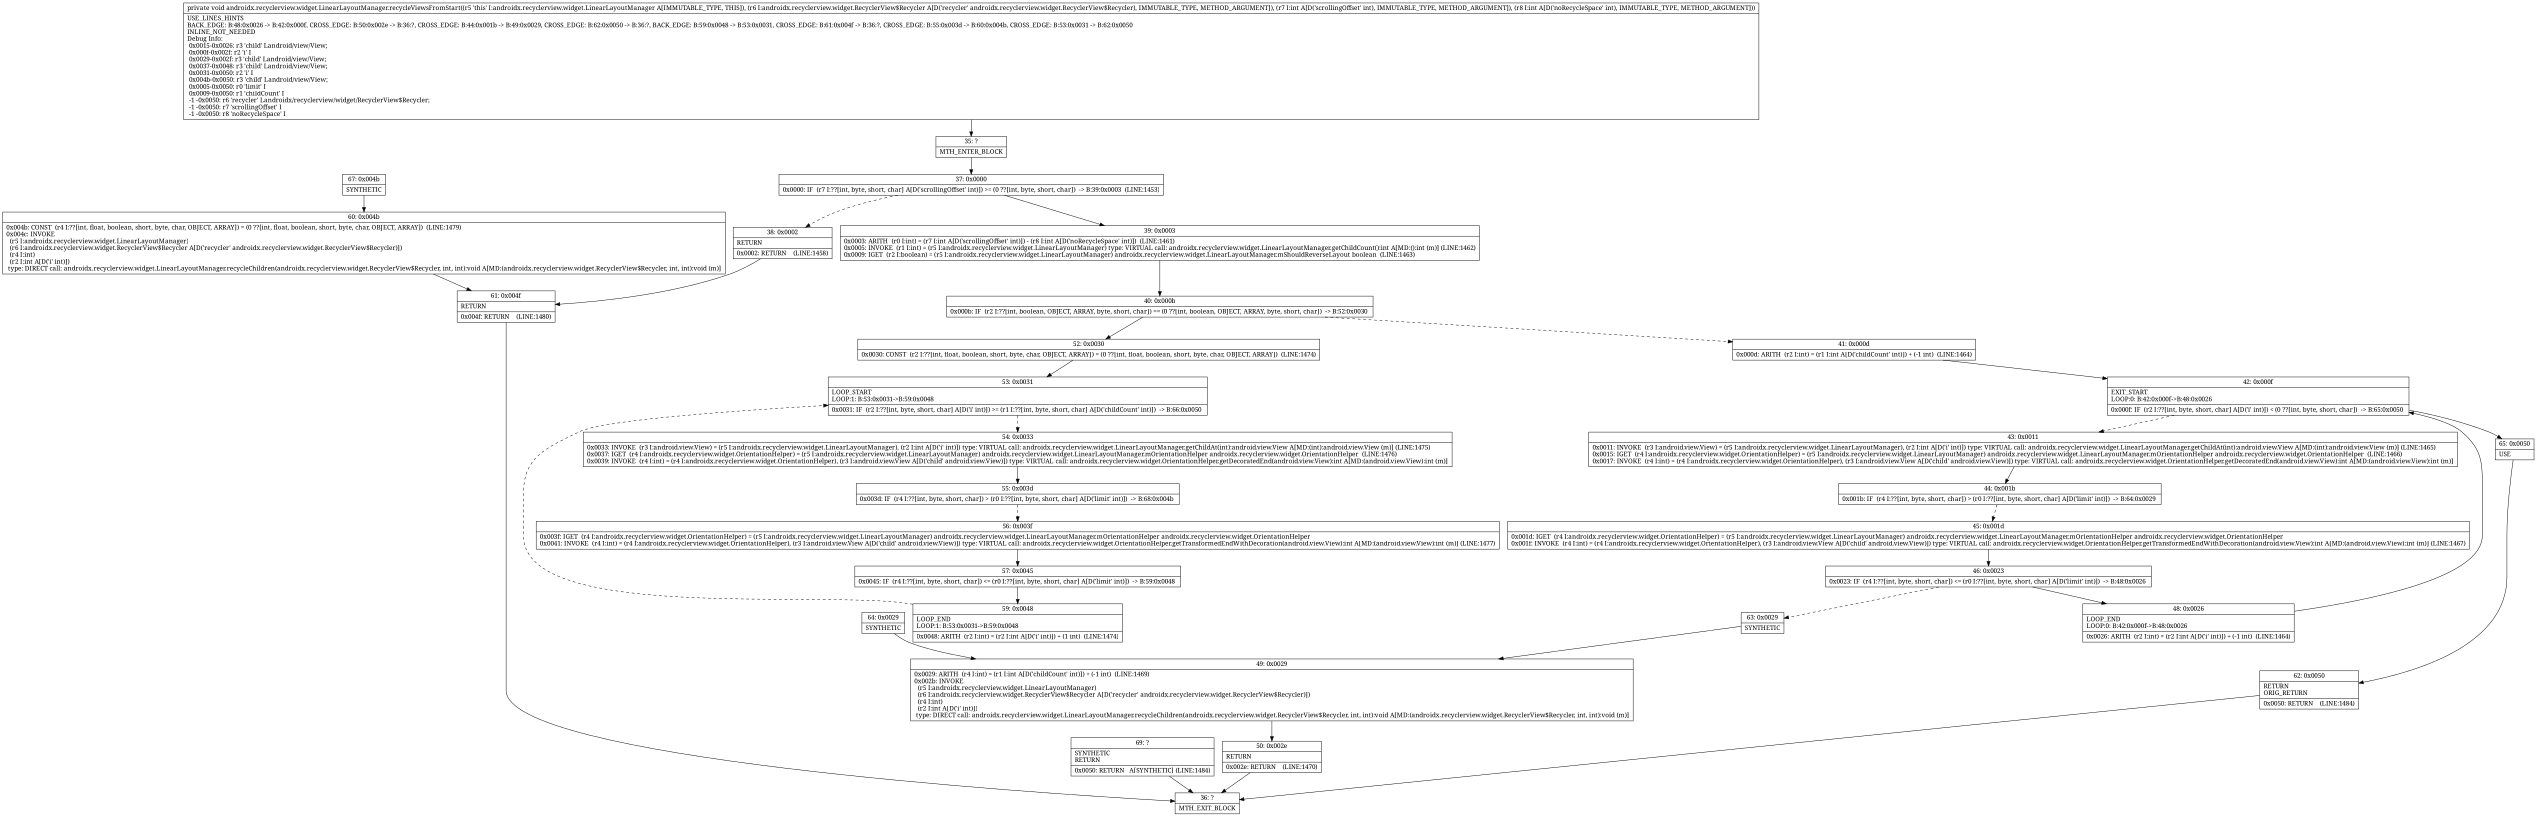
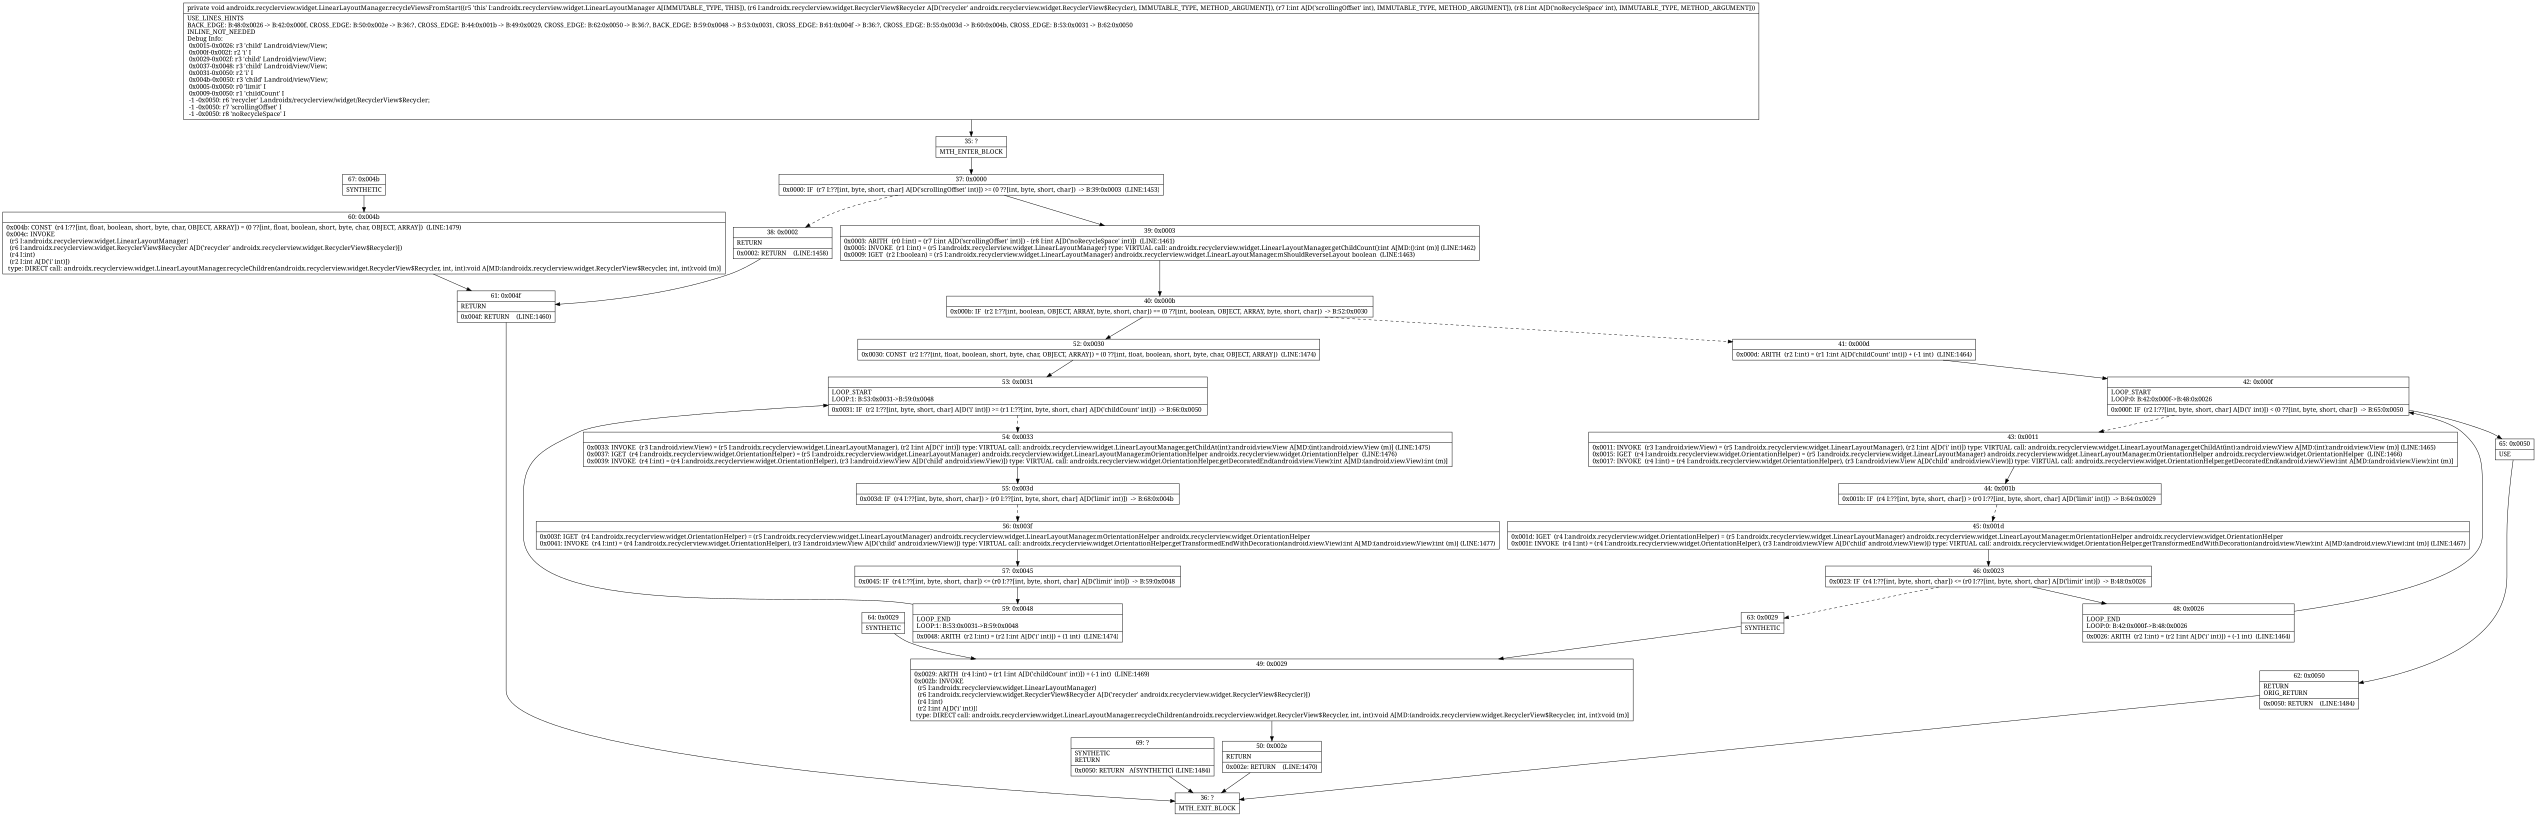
  digraph {
    fontname="Noto Serif"
    node [fontname="Noto Serif" shape=record]
    edge [fontname="Noto Serif"]
    n1 [label="{35\:\ ?|MTH_ENTER_BLOCK\l}"]
    n2 [label="{37\:\ 0x0000|0x0000: IF  (r7 I:??[int, byte, short, char] A[D('scrollingOffset' int)]) \>= (0 ??[int, byte, short, char])  \-\> B:39:0x0003  (LINE:1453)\l}"]
    n3 [label="{38\:\ 0x0002|RETURN\l|0x0002: RETURN    (LINE:1458)\l}"]
    n4 [label="{39\:\ 0x0003|0x0003: ARITH  (r0 I:int) = (r7 I:int A[D('scrollingOffset' int)]) \- (r8 I:int A[D('noRecycleSpace' int)])  (LINE:1461)\l0x0005: INVOKE  (r1 I:int) = (r5 I:androidx.recyclerview.widget.LinearLayoutManager) type: VIRTUAL call: androidx.recyclerview.widget.LinearLayoutManager.getChildCount():int A[MD:():int (m)] (LINE:1462)\l0x0009: IGET  (r2 I:boolean) = (r5 I:androidx.recyclerview.widget.LinearLayoutManager) androidx.recyclerview.widget.LinearLayoutManager.mShouldReverseLayout boolean  (LINE:1463)\l}"]
-   n5 [label="{61\:\ 0x004f|RETURN\l|0x004f: RETURN    (LINE:1480)\l}"]
+   n5 [label="{61\:\ 0x004f|RETURN\l|0x004f: RETURN    (LINE:1460)\l}"]
    n6 [label="{40\:\ 0x000b|0x000b: IF  (r2 I:??[int, boolean, OBJECT, ARRAY, byte, short, char]) == (0 ??[int, boolean, OBJECT, ARRAY, byte, short, char])  \-\> B:52:0x0030 \l}"]
    n7 [label="{36\:\ ?|MTH_EXIT_BLOCK\l}"]
    n8 [label="{41\:\ 0x000d|0x000d: ARITH  (r2 I:int) = (r1 I:int A[D('childCount' int)]) + (\-1 int)  (LINE:1464)\l}"]
    n9 [label="{52\:\ 0x0030|0x0030: CONST  (r2 I:??[int, float, boolean, short, byte, char, OBJECT, ARRAY]) = (0 ??[int, float, boolean, short, byte, char, OBJECT, ARRAY])  (LINE:1474)\l}"]
-   n10 [label="{42\:\ 0x000f|EXIT_START\lLOOP:0: B:42:0x000f\-\>B:48:0x0026\l|0x000f: IF  (r2 I:??[int, byte, short, char] A[D('i' int)]) \< (0 ??[int, byte, short, char])  \-\> B:65:0x0050 \l}"]
+   n10 [label="{42\:\ 0x000f|LOOP_START\lLOOP:0: B:42:0x000f\-\>B:48:0x0026\l|0x000f: IF  (r2 I:??[int, byte, short, char] A[D('i' int)]) \< (0 ??[int, byte, short, char])  \-\> B:65:0x0050 \l}"]
    n11 [label="{53\:\ 0x0031|LOOP_START\lLOOP:1: B:53:0x0031\-\>B:59:0x0048\l|0x0031: IF  (r2 I:??[int, byte, short, char] A[D('i' int)]) \>= (r1 I:??[int, byte, short, char] A[D('childCount' int)])  \-\> B:66:0x0050 \l}"]
    n12 [label="{43\:\ 0x0011|0x0011: INVOKE  (r3 I:android.view.View) = (r5 I:androidx.recyclerview.widget.LinearLayoutManager), (r2 I:int A[D('i' int)]) type: VIRTUAL call: androidx.recyclerview.widget.LinearLayoutManager.getChildAt(int):android.view.View A[MD:(int):android.view.View (m)] (LINE:1465)\l0x0015: IGET  (r4 I:androidx.recyclerview.widget.OrientationHelper) = (r5 I:androidx.recyclerview.widget.LinearLayoutManager) androidx.recyclerview.widget.LinearLayoutManager.mOrientationHelper androidx.recyclerview.widget.OrientationHelper  (LINE:1466)\l0x0017: INVOKE  (r4 I:int) = (r4 I:androidx.recyclerview.widget.OrientationHelper), (r3 I:android.view.View A[D('child' android.view.View)]) type: VIRTUAL call: androidx.recyclerview.widget.OrientationHelper.getDecoratedEnd(android.view.View):int A[MD:(android.view.View):int (m)]\l}"]
    n13 [label="{65\:\ 0x0050|USE\l}"]
    n14 [label="{44\:\ 0x001b|0x001b: IF  (r4 I:??[int, byte, short, char]) \> (r0 I:??[int, byte, short, char] A[D('limit' int)])  \-\> B:64:0x0029 \l}"]
    n15 [label="{62\:\ 0x0050|RETURN\lORIG_RETURN\l|0x0050: RETURN    (LINE:1484)\l}"]
    n16 [label="{45\:\ 0x001d|0x001d: IGET  (r4 I:androidx.recyclerview.widget.OrientationHelper) = (r5 I:androidx.recyclerview.widget.LinearLayoutManager) androidx.recyclerview.widget.LinearLayoutManager.mOrientationHelper androidx.recyclerview.widget.OrientationHelper \l0x001f: INVOKE  (r4 I:int) = (r4 I:androidx.recyclerview.widget.OrientationHelper), (r3 I:android.view.View A[D('child' android.view.View)]) type: VIRTUAL call: androidx.recyclerview.widget.OrientationHelper.getTransformedEndWithDecoration(android.view.View):int A[MD:(android.view.View):int (m)] (LINE:1467)\l}"]
    n17 [label="{46\:\ 0x0023|0x0023: IF  (r4 I:??[int, byte, short, char]) \<= (r0 I:??[int, byte, short, char] A[D('limit' int)])  \-\> B:48:0x0026 \l}"]
    n18 [label="{64\:\ 0x0029|SYNTHETIC\l}"]
    n19 [label="{49\:\ 0x0029|0x0029: ARITH  (r4 I:int) = (r1 I:int A[D('childCount' int)]) + (\-1 int)  (LINE:1469)\l0x002b: INVOKE  \l  (r5 I:androidx.recyclerview.widget.LinearLayoutManager)\l  (r6 I:androidx.recyclerview.widget.RecyclerView$Recycler A[D('recycler' androidx.recyclerview.widget.RecyclerView$Recycler)])\l  (r4 I:int)\l  (r2 I:int A[D('i' int)])\l type: DIRECT call: androidx.recyclerview.widget.LinearLayoutManager.recycleChildren(androidx.recyclerview.widget.RecyclerView$Recycler, int, int):void A[MD:(androidx.recyclerview.widget.RecyclerView$Recycler, int, int):void (m)]\l}"]
    n20 [label="{48\:\ 0x0026|LOOP_END\lLOOP:0: B:42:0x000f\-\>B:48:0x0026\l|0x0026: ARITH  (r2 I:int) = (r2 I:int A[D('i' int)]) + (\-1 int)  (LINE:1464)\l}"]
    n21 [label="{63\:\ 0x0029|SYNTHETIC\l}"]
    n22 [label="{50\:\ 0x002e|RETURN\l|0x002e: RETURN    (LINE:1470)\l}"]
    n23 [label="{54\:\ 0x0033|0x0033: INVOKE  (r3 I:android.view.View) = (r5 I:androidx.recyclerview.widget.LinearLayoutManager), (r2 I:int A[D('i' int)]) type: VIRTUAL call: androidx.recyclerview.widget.LinearLayoutManager.getChildAt(int):android.view.View A[MD:(int):android.view.View (m)] (LINE:1475)\l0x0037: IGET  (r4 I:androidx.recyclerview.widget.OrientationHelper) = (r5 I:androidx.recyclerview.widget.LinearLayoutManager) androidx.recyclerview.widget.LinearLayoutManager.mOrientationHelper androidx.recyclerview.widget.OrientationHelper  (LINE:1476)\l0x0039: INVOKE  (r4 I:int) = (r4 I:androidx.recyclerview.widget.OrientationHelper), (r3 I:android.view.View A[D('child' android.view.View)]) type: VIRTUAL call: androidx.recyclerview.widget.OrientationHelper.getDecoratedEnd(android.view.View):int A[MD:(android.view.View):int (m)]\l}"]
    n24 [label="{55\:\ 0x003d|0x003d: IF  (r4 I:??[int, byte, short, char]) \> (r0 I:??[int, byte, short, char] A[D('limit' int)])  \-\> B:68:0x004b \l}"]
    n25 [label="{56\:\ 0x003f|0x003f: IGET  (r4 I:androidx.recyclerview.widget.OrientationHelper) = (r5 I:androidx.recyclerview.widget.LinearLayoutManager) androidx.recyclerview.widget.LinearLayoutManager.mOrientationHelper androidx.recyclerview.widget.OrientationHelper \l0x0041: INVOKE  (r4 I:int) = (r4 I:androidx.recyclerview.widget.OrientationHelper), (r3 I:android.view.View A[D('child' android.view.View)]) type: VIRTUAL call: androidx.recyclerview.widget.OrientationHelper.getTransformedEndWithDecoration(android.view.View):int A[MD:(android.view.View):int (m)] (LINE:1477)\l}"]
    n26 [label="{57\:\ 0x0045|0x0045: IF  (r4 I:??[int, byte, short, char]) \<= (r0 I:??[int, byte, short, char] A[D('limit' int)])  \-\> B:59:0x0048 \l}"]
    n27 [label="{59\:\ 0x0048|LOOP_END\lLOOP:1: B:53:0x0031\-\>B:59:0x0048\l|0x0048: ARITH  (r2 I:int) = (r2 I:int A[D('i' int)]) + (1 int)  (LINE:1474)\l}"]
    n28 [label="{67\:\ 0x004b|SYNTHETIC\l}"]
    n29 [label="{60\:\ 0x004b|0x004b: CONST  (r4 I:??[int, float, boolean, short, byte, char, OBJECT, ARRAY]) = (0 ??[int, float, boolean, short, byte, char, OBJECT, ARRAY])  (LINE:1479)\l0x004c: INVOKE  \l  (r5 I:androidx.recyclerview.widget.LinearLayoutManager)\l  (r6 I:androidx.recyclerview.widget.RecyclerView$Recycler A[D('recycler' androidx.recyclerview.widget.RecyclerView$Recycler)])\l  (r4 I:int)\l  (r2 I:int A[D('i' int)])\l type: DIRECT call: androidx.recyclerview.widget.LinearLayoutManager.recycleChildren(androidx.recyclerview.widget.RecyclerView$Recycler, int, int):void A[MD:(androidx.recyclerview.widget.RecyclerView$Recycler, int, int):void (m)]\l}"]
    n30 [label="{69\:\ ?|SYNTHETIC\lRETURN\l|0x0050: RETURN   A[SYNTHETIC] (LINE:1484)\l}"]
    n31 [label="{private void androidx.recyclerview.widget.LinearLayoutManager.recycleViewsFromStart((r5 'this' I:androidx.recyclerview.widget.LinearLayoutManager A[IMMUTABLE_TYPE, THIS]), (r6 I:androidx.recyclerview.widget.RecyclerView$Recycler A[D('recycler' androidx.recyclerview.widget.RecyclerView$Recycler), IMMUTABLE_TYPE, METHOD_ARGUMENT]), (r7 I:int A[D('scrollingOffset' int), IMMUTABLE_TYPE, METHOD_ARGUMENT]), (r8 I:int A[D('noRecycleSpace' int), IMMUTABLE_TYPE, METHOD_ARGUMENT]))  | USE_LINES_HINTS\lBACK_EDGE: B:48:0x0026 \-\> B:42:0x000f, CROSS_EDGE: B:50:0x002e \-\> B:36:?, CROSS_EDGE: B:44:0x001b \-\> B:49:0x0029, CROSS_EDGE: B:62:0x0050 \-\> B:36:?, BACK_EDGE: B:59:0x0048 \-\> B:53:0x0031, CROSS_EDGE: B:61:0x004f \-\> B:36:?, CROSS_EDGE: B:55:0x003d \-\> B:60:0x004b, CROSS_EDGE: B:53:0x0031 \-\> B:62:0x0050\lINLINE_NOT_NEEDED\lDebug Info:\l  0x0015\-0x0026: r3 'child' Landroid\/view\/View;\l  0x000f\-0x002f: r2 'i' I\l  0x0029\-0x002f: r3 'child' Landroid\/view\/View;\l  0x0037\-0x0048: r3 'child' Landroid\/view\/View;\l  0x0031\-0x0050: r2 'i' I\l  0x004b\-0x0050: r3 'child' Landroid\/view\/View;\l  0x0005\-0x0050: r0 'limit' I\l  0x0009\-0x0050: r1 'childCount' I\l  \-1 \-0x0050: r6 'recycler' Landroidx\/recyclerview\/widget\/RecyclerView$Recycler;\l  \-1 \-0x0050: r7 'scrollingOffset' I\l  \-1 \-0x0050: r8 'noRecycleSpace' I\l}"]
    n1 -> n2
    n2 -> n3 [style=dashed]
    n2 -> n4
    n3 -> n5
    n4 -> n6
    n5 -> n7
    n6 -> n8 [style=dashed]
    n6 -> n9
    n8 -> n10
    n9 -> n11
    n10 -> n12 [style=dashed]
    n10 -> n13
    n11 -> n23 [style=dashed]
    n12 -> n14
    n13 -> n15
    n14 -> n16 [style=dashed]
    n15 -> n7
    n16 -> n17
    n17 -> n20
    n17 -> n21 [style=dashed]
    n18 -> n19
    n19 -> n22
    n20 -> n10
    n21 -> n19
    n22 -> n7
    n23 -> n24
    n24 -> n25 [style=dashed]
    n25 -> n26
    n26 -> n27
-   n27 -> n11 [style=dashed]
+   n27 -> n11
    n28 -> n29
    n29 -> n5
    n30 -> n7
    n31 -> n1
  }
